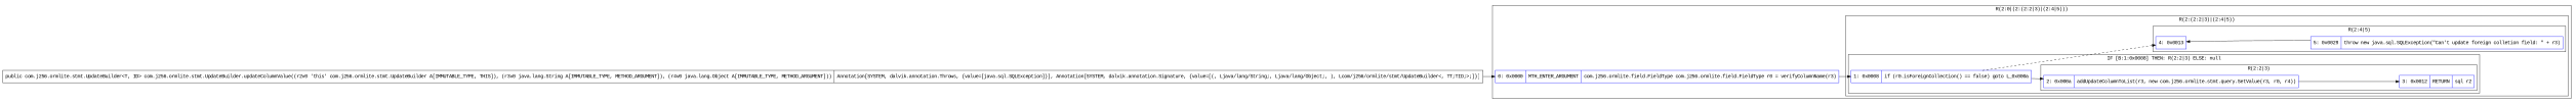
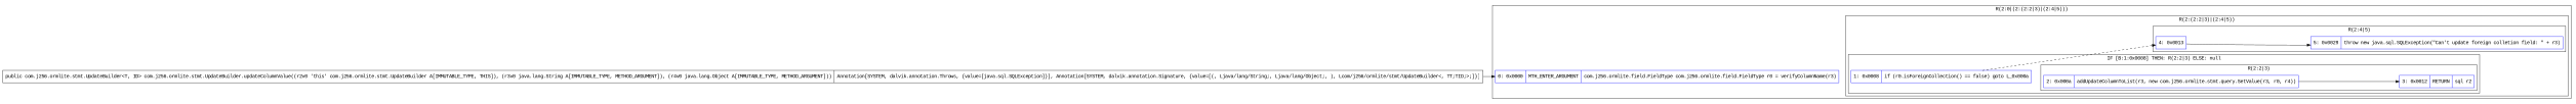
  digraph {
    fontname="Liberation Mono"
    rankdir=LR
    node [color=blue fontname="Liberation Mono" shape=record]
    edge [fontname="Liberation Mono"]
    n1 [label="{2\:\ 0x000a|addUpdateColumnToList(r3, new com.j256.ormlite.stmt.query.SetValue(r3, r0, r4))\l}"]
    n2 [label="{3\:\ 0x0012|RETURN\l|sql r2\l}"]
    n3 [label="{1\:\ 0x0008|if (r0.isForeignCollection() == false) goto L_0x000a\l}"]
    n4 [label="{4\:\ 0x0013}"]
    n5 [label="{5\:\ 0x0029|throw new java.sql.SQLException(\"Can't update foreign colletion field: \" + r3)\l}"]
    n6 [label="{0\:\ 0x0000|MTH_ENTER_ARGUMENT\l|com.j256.ormlite.field.FieldType com.j256.ormlite.field.FieldType r0 = verifyColumnName(r3)\l}"]
    n7 [label="{public com.j256.ormlite.stmt.UpdateBuilder\<T, ID\> com.j256.ormlite.stmt.UpdateBuilder.updateColumnValue((r2v0 'this' com.j256.ormlite.stmt.UpdateBuilder A[IMMUTABLE_TYPE, THIS]), (r3v0 java.lang.String A[IMMUTABLE_TYPE, METHOD_ARGUMENT]), (r4v0 java.lang.Object A[IMMUTABLE_TYPE, METHOD_ARGUMENT]))  | Annotation[SYSTEM, dalvik.annotation.Throws, \{value=[java.sql.SQLException]\}], Annotation[SYSTEM, dalvik.annotation.Signature, \{value=[(, Ljava\/lang\/String;, Ljava\/lang\/Object;, ), Lcom\/j256\/ormlite\/stmt\/UpdateBuilder\<, TT;TID;\>;]\}]\l}" color=""]
    subgraph cluster_1 {
      label="R(2:0|(2:(2:2|3)|(2:4|5)))"
      n6
      subgraph cluster_2 {
        label="R(2:(2:2|3)|(2:4|5))"
        subgraph cluster_3 {
          label="IF [B:1:0x0008] THEN: R(2:2|3) ELSE: null"
          n3
          subgraph cluster_4 {
            label="R(2:2|3)"
            n1
            n2
          }
        }
        subgraph cluster_5 {
          label="R(2:4|5)"
          n4
          n5
        }
      }
    }
    n1 -> n2
-   n3 -> n1
    n3 -> n4 [style=dashed]
-   n5 -> n4
-   n6 -> n3
+   n4 -> n5
    n7 -> n6
  }
